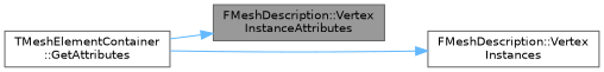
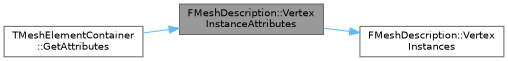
  digraph {
    rankdir=LR
    node [color=grey40 fillcolor=white fontname=Helvetica fontsize=10 shape=box style=filled]
    edge [color=steelblue1 fontname=Helvetica fontsize=10 labelfontname=Helvetica labelfontsize=10 style=solid]
    n1 [color=gray40 fillcolor=grey60 fontcolor=black height=0.2 label="FMeshDescription::Vertex\lInstanceAttributes" width=0.4]
    n2 [height=0.2 label="FMeshDescription::Vertex\lInstances" width=0.4]
    n3 [height=0.2 label="TMeshElementContainer\l::GetAttributes" width=0.4]
-   n3 -> n2
+   n1 -> n2
    n3 -> n1
  }
